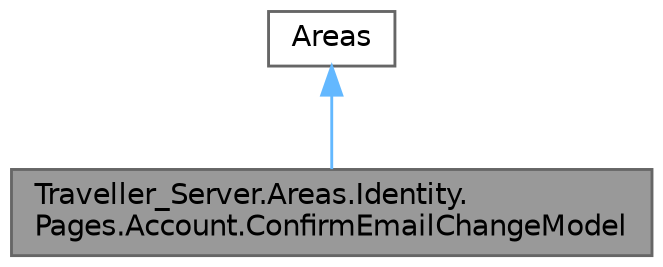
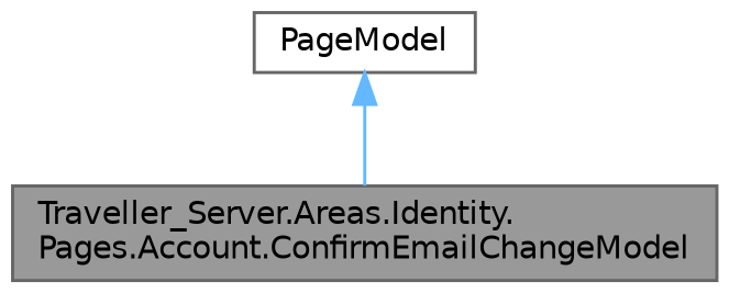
  digraph {
    node [color=gray40 fontname=Helvetica fontsize=10 shape=box style=filled]
    n1 [fillcolor=grey60 fontcolor=black height=0.2 label="Traveller_Server.Areas.Identity.\lPages.Account.ConfirmEmailChangeModel" width=0.4]
-   n2 [fillcolor=white height=0.2 label=Areas width=0.4]
+   n2 [fillcolor=white height=0.2 label=PageModel width=0.4]
    n2 -> n1 [color=steelblue1 dir=back fontname=Helvetica fontsize=10 labelfontname=Helvetica labelfontsize=10 style=solid]
  }
